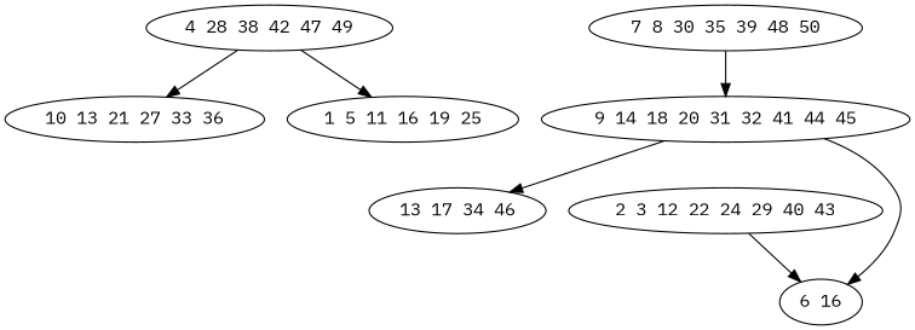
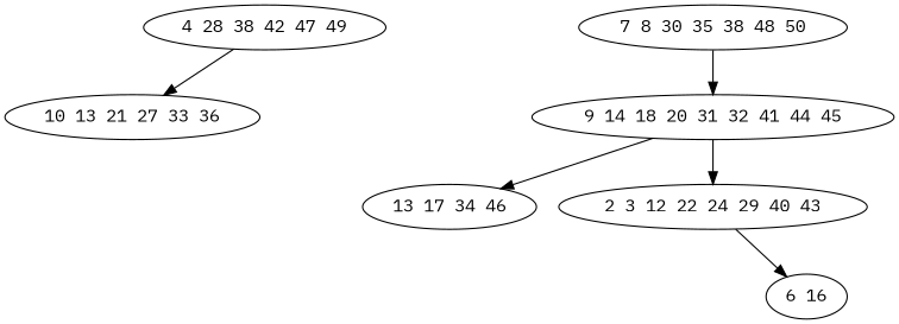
  digraph {
    fontname="IBM Plex Mono"
    node [fontname="IBM Plex Mono"]
    edge [fontname="IBM Plex Mono"]
    n1 [label="4 28 38 42 47 49"]
    n2 [label="10 13 21 27 33 36"]
-   n3 [label="1 5 11 16 19 25"]
-   n4 [label="7 8 30 35 39 48 50"]
+   n4 [label="7 8 30 35 38 48 50"]
    n5 [label="9 14 18 20 31 32 41 44 45"]
    n6 [label="13 17 34 46"]
    n7 [label="2 3 12 22 24 29 40 43"]
    n8 [label="6 16"]
    n1 -> n2
-   n1 -> n3
    n4 -> n5
    n5 -> n6
-   n5 -> n8
+   n5 -> n7
    n7 -> n8
  }
